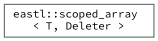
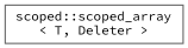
  digraph {
    rankdir=LR
    fontname="Source Code Pro"
-   n1 [color=grey40 fillcolor=white fontname="Source Code Pro" fontsize=10 height=0.2 label="eastl::scoped_array\l\< T, Deleter \>" shape=box style=filled width=0.4]
+   n1 [color=grey40 fillcolor=white fontname="Source Code Pro" fontsize=10 height=0.2 label="scoped::scoped_array\l\< T, Deleter \>" shape=box style=filled width=0.4]
  }
